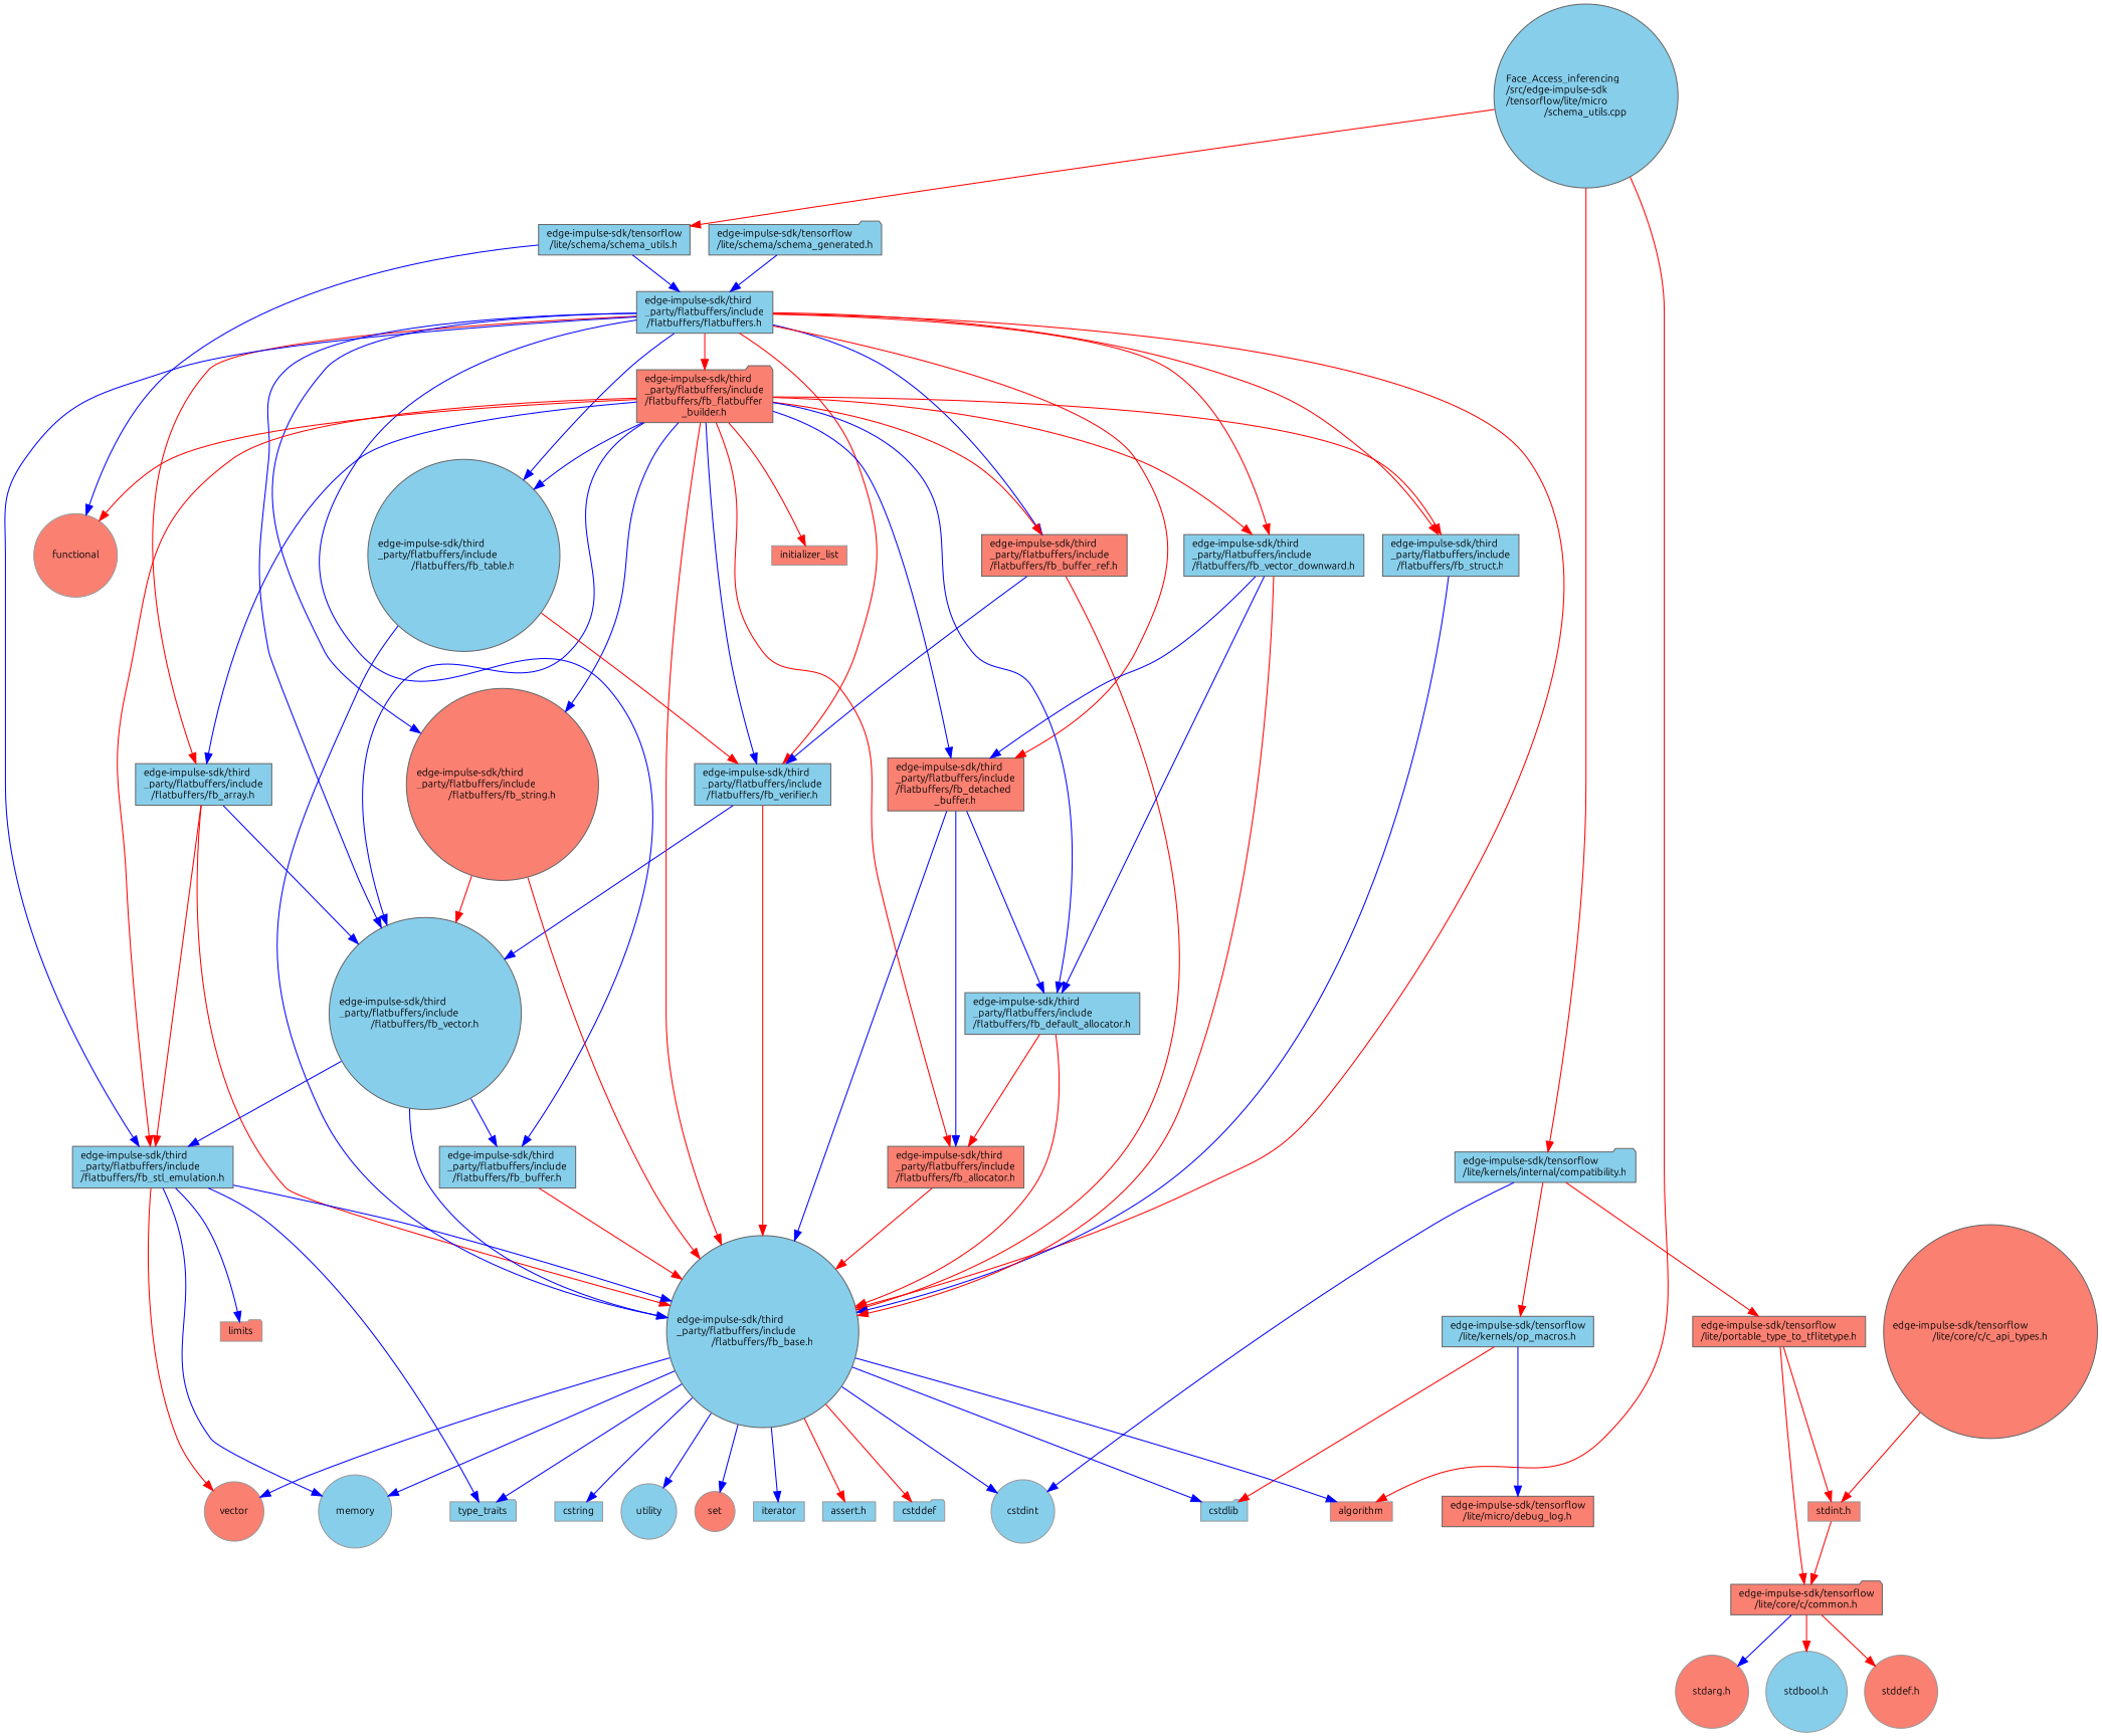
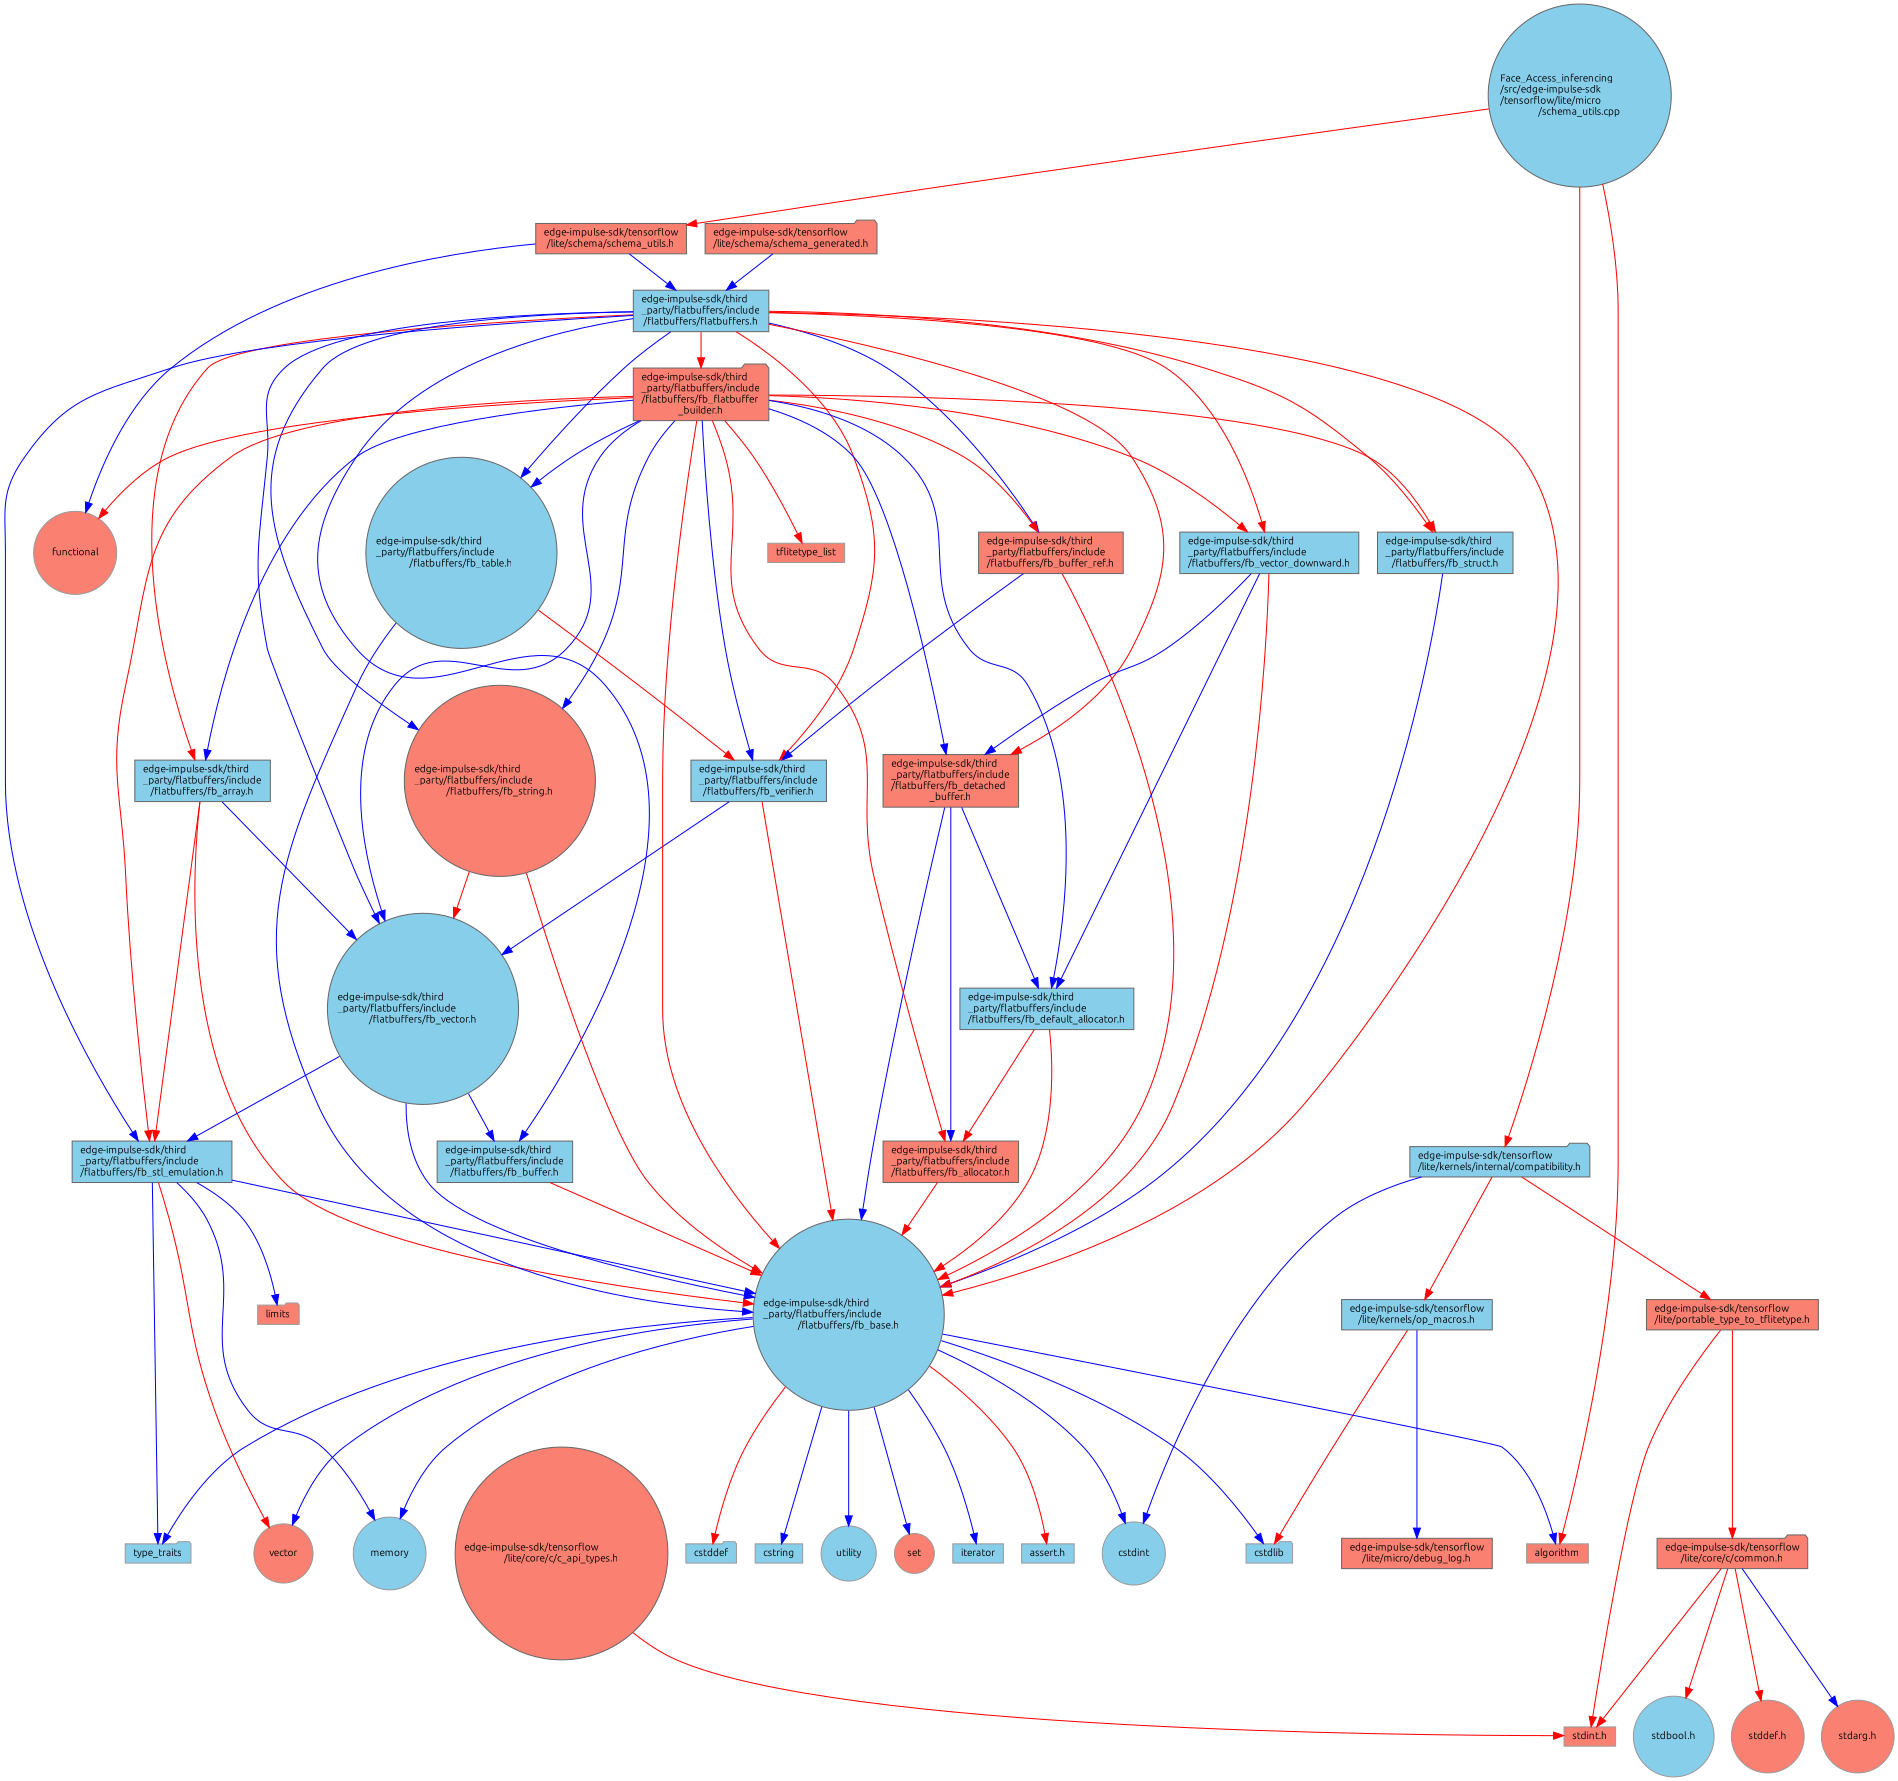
  digraph {
    fontname=Ubuntu
    node [color=grey40 fillcolor=skyblue fontname=Ubuntu fontsize=10 shape=box style=filled]
    edge [color=blue fontname=Ubuntu fontsize=10 labelfontname=Helvetica labelfontsize=10 style=solid]
    n1 [color=gray40 fontcolor=black height=0.2 label="Face_Access_inferencing\l/src/edge-impulse-sdk\l/tensorflow/lite/micro\l/schema_utils.cpp" shape=circle width=0.4]
-   n2 [height=0.2 label="edge-impulse-sdk/tensorflow\l/lite/schema/schema_utils.h" width=0.4]
+   n2 [fillcolor=salmon height=0.2 label="edge-impulse-sdk/tensorflow\l/lite/schema/schema_utils.h" width=0.4]
    n3 [color=grey60 fillcolor=salmon height=0.2 label=algorithm width=0.4]
    n4 [height=0.2 label="edge-impulse-sdk/tensorflow\l/lite/kernels/internal/compatibility.h" shape=folder width=0.4]
    n5 [height=0.2 label="edge-impulse-sdk/third\l_party/flatbuffers/include\l/flatbuffers/flatbuffers.h" width=0.4]
    n6 [color=grey60 fillcolor=salmon height=0.2 label=functional shape=circle width=0.4]
    n7 [color=grey60 height=0.2 label=cstdint shape=circle width=0.4]
    n8 [fillcolor=salmon height=0.2 label="edge-impulse-sdk/tensorflow\l/lite/portable_type_to_tflitetype.h" width=0.4]
    n9 [height=0.2 label="edge-impulse-sdk/tensorflow\l/lite/kernels/op_macros.h" width=0.4]
    n10 [height=0.2 label="edge-impulse-sdk/third\l_party/flatbuffers/include\l/flatbuffers/fb_array.h" width=0.4]
    n11 [height=0.2 label="edge-impulse-sdk/third\l_party/flatbuffers/include\l/flatbuffers/fb_base.h" shape=circle width=0.4]
    n12 [height=0.2 label="edge-impulse-sdk/third\l_party/flatbuffers/include\l/flatbuffers/fb_stl_emulation.h" width=0.4]
    n13 [height=0.2 label="edge-impulse-sdk/third\l_party/flatbuffers/include\l/flatbuffers/fb_vector.h" shape=circle width=0.4]
    n14 [height=0.2 label="edge-impulse-sdk/third\l_party/flatbuffers/include\l/flatbuffers/fb_buffer.h" width=0.4]
    n15 [fillcolor=salmon height=0.2 label="edge-impulse-sdk/third\l_party/flatbuffers/include\l/flatbuffers/fb_buffer_ref.h" width=0.4]
    n16 [height=0.2 label="edge-impulse-sdk/third\l_party/flatbuffers/include\l/flatbuffers/fb_verifier.h" width=0.4]
    n17 [fillcolor=salmon height=0.2 label="edge-impulse-sdk/third\l_party/flatbuffers/include\l/flatbuffers/fb_detached\l_buffer.h" width=0.4]
    n18 [fillcolor=salmon height=0.2 label="edge-impulse-sdk/third\l_party/flatbuffers/include\l/flatbuffers/fb_flatbuffer\l_builder.h" shape=folder width=0.4]
    n19 [fillcolor=salmon height=0.2 label="edge-impulse-sdk/third\l_party/flatbuffers/include\l/flatbuffers/fb_string.h" shape=circle width=0.4]
    n20 [height=0.2 label="edge-impulse-sdk/third\l_party/flatbuffers/include\l/flatbuffers/fb_struct.h" width=0.4]
    n21 [height=0.2 label="edge-impulse-sdk/third\l_party/flatbuffers/include\l/flatbuffers/fb_table.h" shape=circle width=0.4]
    n22 [height=0.2 label="edge-impulse-sdk/third\l_party/flatbuffers/include\l/flatbuffers/fb_vector_downward.h" width=0.4]
-   n23 [height=0.2 label="edge-impulse-sdk/tensorflow\l/lite/schema/schema_generated.h" shape=folder width=0.4]
+   n23 [fillcolor=salmon height=0.2 label="edge-impulse-sdk/tensorflow\l/lite/schema/schema_generated.h" shape=folder width=0.4]
    n24 [color=grey60 height=0.2 label="assert.h" width=0.4]
    n25 [color=grey60 height=0.2 label=cstddef shape=folder width=0.4]
    n26 [color=grey60 height=0.2 label=cstdlib shape=folder width=0.4]
    n27 [color=grey60 height=0.2 label=cstring width=0.4]
    n28 [color=grey60 height=0.2 label=utility shape=circle width=0.4]
    n29 [color=grey60 height=0.2 label=type_traits shape=folder width=0.4]
    n30 [color=grey60 fillcolor=salmon height=0.2 label=vector shape=circle width=0.4]
    n31 [color=grey60 fillcolor=salmon height=0.2 label=set shape=circle width=0.4]
    n32 [color=grey60 height=0.2 label=iterator width=0.4]
    n33 [color=grey60 height=0.2 label=memory shape=circle width=0.4]
    n34 [color=grey60 fillcolor=salmon height=0.2 label=limits shape=folder width=0.4]
    n35 [fillcolor=salmon height=0.2 label="edge-impulse-sdk/third\l_party/flatbuffers/include\l/flatbuffers/fb_allocator.h" width=0.4]
    n36 [height=0.2 label="edge-impulse-sdk/third\l_party/flatbuffers/include\l/flatbuffers/fb_default_allocator.h" width=0.4]
-   n37 [color=grey60 fillcolor=salmon height=0.2 label=initializer_list width=0.4]
+   n37 [color=grey60 fillcolor=salmon height=0.2 label=tflitetype_list width=0.4]
    n38 [color=grey60 fillcolor=salmon height=0.2 label="stdint.h" width=0.4]
    n39 [fillcolor=salmon height=0.2 label="edge-impulse-sdk/tensorflow\l/lite/core/c/common.h" shape=folder width=0.4]
    n40 [fillcolor=salmon height=0.2 label="edge-impulse-sdk/tensorflow\l/lite/micro/debug_log.h" width=0.4]
    n41 [color=grey60 fillcolor=salmon height=0.2 label="stdarg.h" shape=circle width=0.4]
    n42 [color=grey60 height=0.2 label="stdbool.h" shape=circle width=0.4]
    n43 [color=grey60 fillcolor=salmon height=0.2 label="stddef.h" shape=circle width=0.4]
    n44 [fillcolor=salmon height=0.2 label="edge-impulse-sdk/tensorflow\l/lite/core/c/c_api_types.h" shape=circle width=0.4]
    n1 -> n2 [color=red]
    n1 -> n3 [color=red]
    n1 -> n4 [color=red]
    n2 -> n5
    n2 -> n6
    n4 -> n7
    n4 -> n8 [color=red]
    n4 -> n9 [color=red]
    n5 -> n10 [color=red]
    n5 -> n11 [color=red]
    n5 -> n12
    n5 -> n13
    n5 -> n14
    n5 -> n15
    n5 -> n16 [color=red]
    n5 -> n17 [color=red]
    n5 -> n18 [color=red]
    n5 -> n19
    n5 -> n20 [color=red]
    n5 -> n21
    n5 -> n22 [color=red]
    n8 -> n38 [color=red]
    n8 -> n39 [color=red]
    n9 -> n26 [color=red]
    n9 -> n40
    n10 -> n11 [color=red]
    n10 -> n12 [color=red]
    n10 -> n13
    n11 -> n3
    n11 -> n7
    n11 -> n24 [color=red]
    n11 -> n25 [color=red]
    n11 -> n26
    n11 -> n27
    n11 -> n28
    n11 -> n29
    n11 -> n30
    n11 -> n31
    n11 -> n32
    n11 -> n33
    n12 -> n11
    n12 -> n29
    n12 -> n30 [color=red]
    n12 -> n33
    n12 -> n34
    n13 -> n11
    n13 -> n12
    n13 -> n14
    n14 -> n11 [color=red]
    n15 -> n11 [color=red]
    n15 -> n16
    n16 -> n11 [color=red]
    n16 -> n13
    n17 -> n11
    n17 -> n35
    n17 -> n36
    n18 -> n6 [color=red]
    n18 -> n10
    n18 -> n11 [color=red]
    n18 -> n12 [color=red]
    n18 -> n13
    n18 -> n15 [color=red]
    n18 -> n16
    n18 -> n17
    n18 -> n19
    n18 -> n20 [color=red]
    n18 -> n21
    n18 -> n22 [color=red]
    n18 -> n35 [color=red]
    n18 -> n36
    n18 -> n37 [color=red]
    n19 -> n11 [color=red]
    n19 -> n13 [color=red]
    n20 -> n11
    n21 -> n11
    n21 -> n16 [color=red]
    n22 -> n11 [color=red]
    n22 -> n17
    n22 -> n36
    n23 -> n5
    n35 -> n11 [color=red]
    n36 -> n11 [color=red]
    n36 -> n35 [color=red]
-   n38 -> n39 [color=red]
+   n39 -> n38 [color=red]
    n39 -> n41
    n39 -> n42 [color=red]
    n39 -> n43 [color=red]
    n44 -> n38 [color=red]
  }
